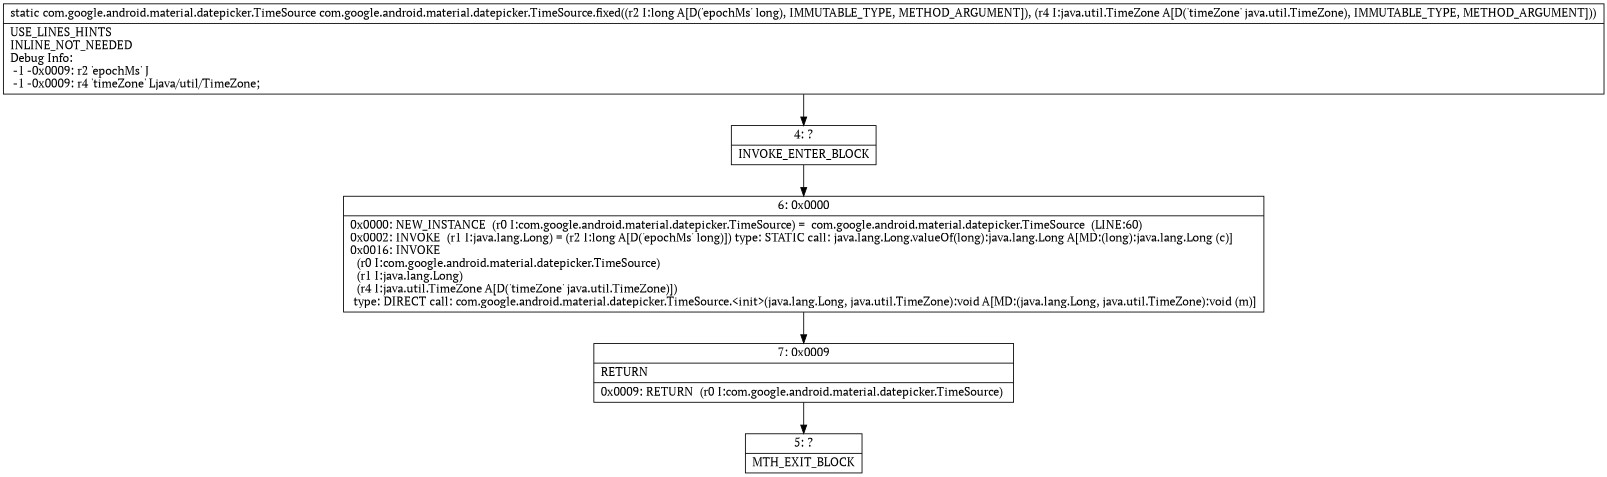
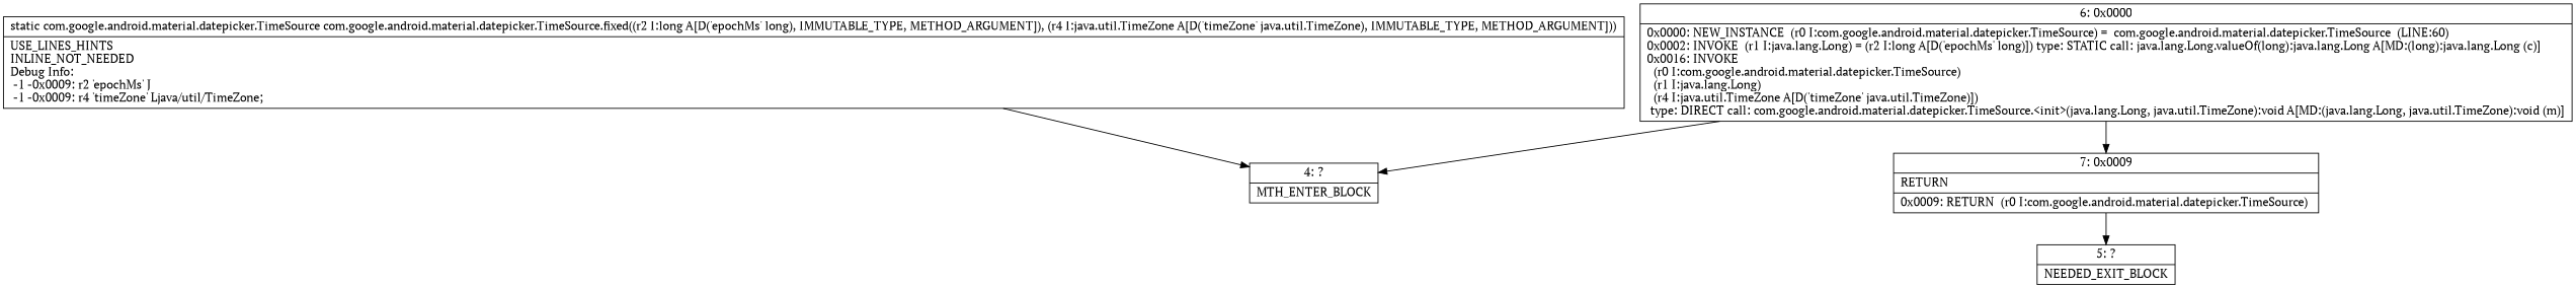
  digraph {
    fontname="PT Serif"
    node [fontname="PT Serif" shape=record]
    edge [fontname="PT Serif"]
-   n1 [label="{4\:\ ?|INVOKE_ENTER_BLOCK\l}"]
+   n1 [label="{4\:\ ?|MTH_ENTER_BLOCK\l}"]
    n2 [label="{6\:\ 0x0000|0x0000: NEW_INSTANCE  (r0 I:com.google.android.material.datepicker.TimeSource) =  com.google.android.material.datepicker.TimeSource  (LINE:60)\l0x0002: INVOKE  (r1 I:java.lang.Long) = (r2 I:long A[D('epochMs' long)]) type: STATIC call: java.lang.Long.valueOf(long):java.lang.Long A[MD:(long):java.lang.Long (c)]\l0x0016: INVOKE  \l  (r0 I:com.google.android.material.datepicker.TimeSource)\l  (r1 I:java.lang.Long)\l  (r4 I:java.util.TimeZone A[D('timeZone' java.util.TimeZone)])\l type: DIRECT call: com.google.android.material.datepicker.TimeSource.\<init\>(java.lang.Long, java.util.TimeZone):void A[MD:(java.lang.Long, java.util.TimeZone):void (m)]\l}"]
    n3 [label="{7\:\ 0x0009|RETURN\l|0x0009: RETURN  (r0 I:com.google.android.material.datepicker.TimeSource) \l}"]
-   n4 [label="{5\:\ ?|MTH_EXIT_BLOCK\l}"]
+   n4 [label="{5\:\ ?|NEEDED_EXIT_BLOCK\l}"]
    n5 [label="{static com.google.android.material.datepicker.TimeSource com.google.android.material.datepicker.TimeSource.fixed((r2 I:long A[D('epochMs' long), IMMUTABLE_TYPE, METHOD_ARGUMENT]), (r4 I:java.util.TimeZone A[D('timeZone' java.util.TimeZone), IMMUTABLE_TYPE, METHOD_ARGUMENT]))  | USE_LINES_HINTS\lINLINE_NOT_NEEDED\lDebug Info:\l  \-1 \-0x0009: r2 'epochMs' J\l  \-1 \-0x0009: r4 'timeZone' Ljava\/util\/TimeZone;\l}"]
-   n1 -> n2
+   n2 -> n1
    n2 -> n3
    n3 -> n4
    n5 -> n1
  }
